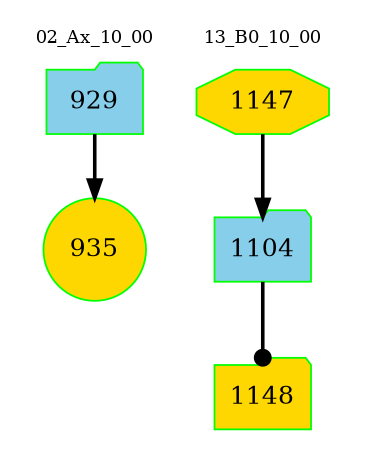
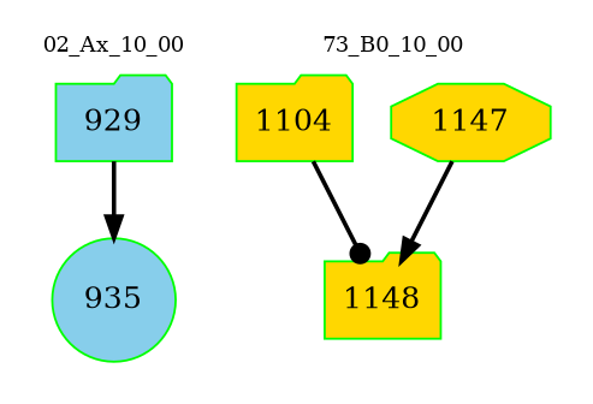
  digraph {
    node [color=green fillcolor=gold shape=folder style=filled]
    edge [arrowhead=normal color=black style=bold]
    n1 [fillcolor=skyblue label=929]
-   n2 [label=935 shape=circle]
+   n2 [fillcolor=skyblue label=935 shape=circle]
    n3 [label=1147 shape=octagon]
-   n4 [fillcolor=skyblue label=1104]
+   n4 [label=1104]
    n5 [label=1148]
    subgraph cluster_1 {
      color=white
      fontsize=10
      label="02_Ax_10_00"
      n1
      n2
    }
    subgraph cluster_2 {
      color=white
      fontsize=10
-     label="13_B0_10_00"
+     label="73_B0_10_00"
      n3
      n4
      n5
    }
    n1 -> n2
-   n3 -> n4
+   n3 -> n5
    n4 -> n5 [arrowhead=dot]
  }
